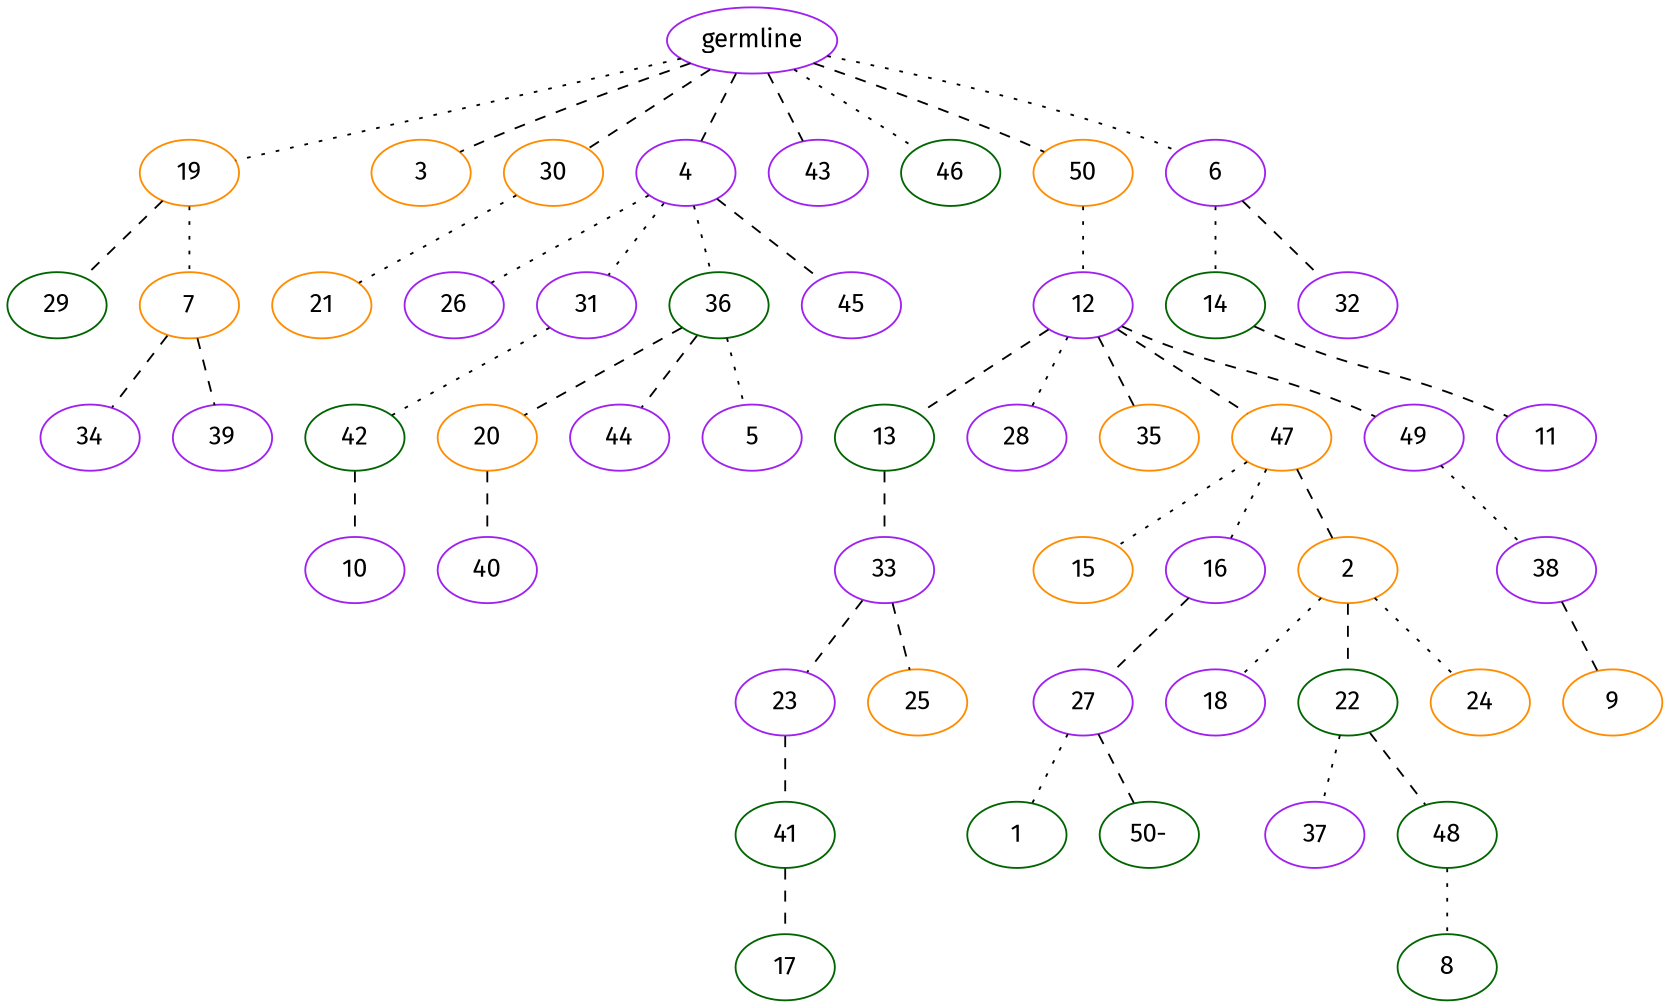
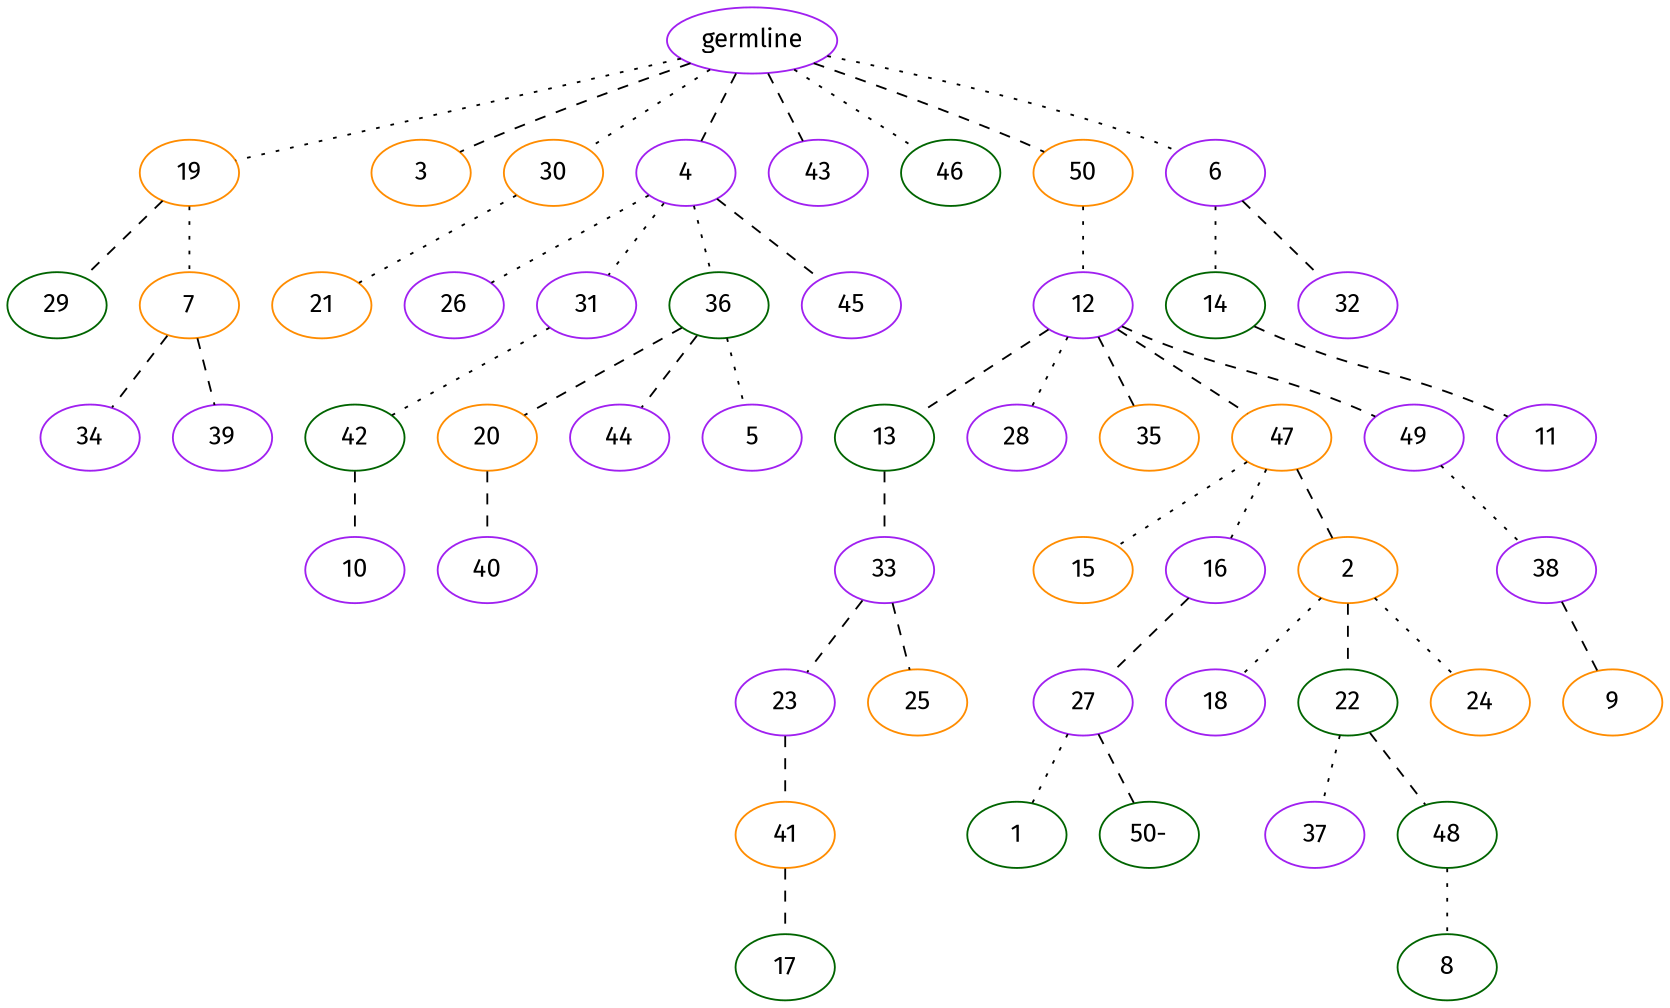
  graph {
    fontname="Fira Sans"
    node [color=purple fontname="Fira Sans"]
    edge [fontname="Fira Sans" style=dashed]
    n1 [label=germline]
    n2 [color=darkorange label=19]
    n3 [color=darkorange label=3]
    n4 [color=darkorange label=30]
    n5 [label=4]
    n6 [label=43]
    n7 [color=darkgreen label=46]
    n8 [color=darkorange label=50]
    n9 [label=6]
    n10 [color=darkgreen label=29]
    n11 [color=darkorange label=7]
    n12 [color=darkorange label=21]
    n13 [label=26]
    n14 [label=31]
    n15 [color=darkgreen label=36]
    n16 [label=45]
    n17 [label=12]
    n18 [color=darkgreen label=14]
    n19 [label=32]
    n20 [label=34]
    n21 [label=39]
    n22 [color=darkgreen label=42]
    n23 [color=darkorange label=20]
    n24 [label=44]
    n25 [label=5]
    n26 [label=10]
    n27 [label=40]
    n28 [color=darkgreen label=13]
    n29 [label=28]
    n30 [color=darkorange label=35]
    n31 [color=darkorange label=47]
    n32 [label=49]
    n33 [label=33]
    n34 [color=darkorange label=15]
    n35 [label=16]
    n36 [color=darkorange label=2]
    n37 [label=38]
    n38 [label=23]
    n39 [color=darkorange label=25]
-   n40 [color=darkgreen label=41]
+   n40 [color=darkorange label=41]
    n41 [color=darkgreen label=17]
    n42 [label=27]
    n43 [label=18]
    n44 [color=darkgreen label=22]
    n45 [color=darkorange label=24]
    n46 [color=darkgreen label=1]
    n47 [color=darkgreen label="50-"]
    n48 [label=37]
    n49 [color=darkgreen label=48]
    n50 [color=darkgreen label=8]
    n51 [color=darkorange label=9]
    n52 [label=11]
    n1 -- n2 [style=dotted]
    n1 -- n3
-   n1 -- n4
+   n1 -- n4 [style=dotted]
    n1 -- n5
    n1 -- n6
    n1 -- n7 [style=dotted]
    n1 -- n8
    n1 -- n9 [style=dotted]
    n2 -- n10
    n2 -- n11 [style=dotted]
    n4 -- n12 [style=dotted]
    n5 -- n13 [style=dotted]
    n5 -- n14 [style=dotted]
    n5 -- n15 [style=dotted]
    n5 -- n16
    n8 -- n17 [style=dotted]
    n9 -- n18 [style=dotted]
    n9 -- n19
    n11 -- n20
    n11 -- n21
    n14 -- n22 [style=dotted]
    n15 -- n23
    n15 -- n24
    n15 -- n25 [style=dotted]
    n17 -- n28
    n17 -- n29 [style=dotted]
    n17 -- n30
    n17 -- n31
    n17 -- n32
    n18 -- n52
    n22 -- n26
    n23 -- n27
    n28 -- n33
    n31 -- n34 [style=dotted]
    n31 -- n35 [style=dotted]
    n31 -- n36
    n32 -- n37 [style=dotted]
    n33 -- n38
    n33 -- n39
    n35 -- n42
    n36 -- n43 [style=dotted]
    n36 -- n44
    n36 -- n45 [style=dotted]
    n37 -- n51
    n38 -- n40
    n40 -- n41
    n42 -- n46 [style=dotted]
    n42 -- n47
    n44 -- n48 [style=dotted]
    n44 -- n49
    n49 -- n50 [style=dotted]
  }
